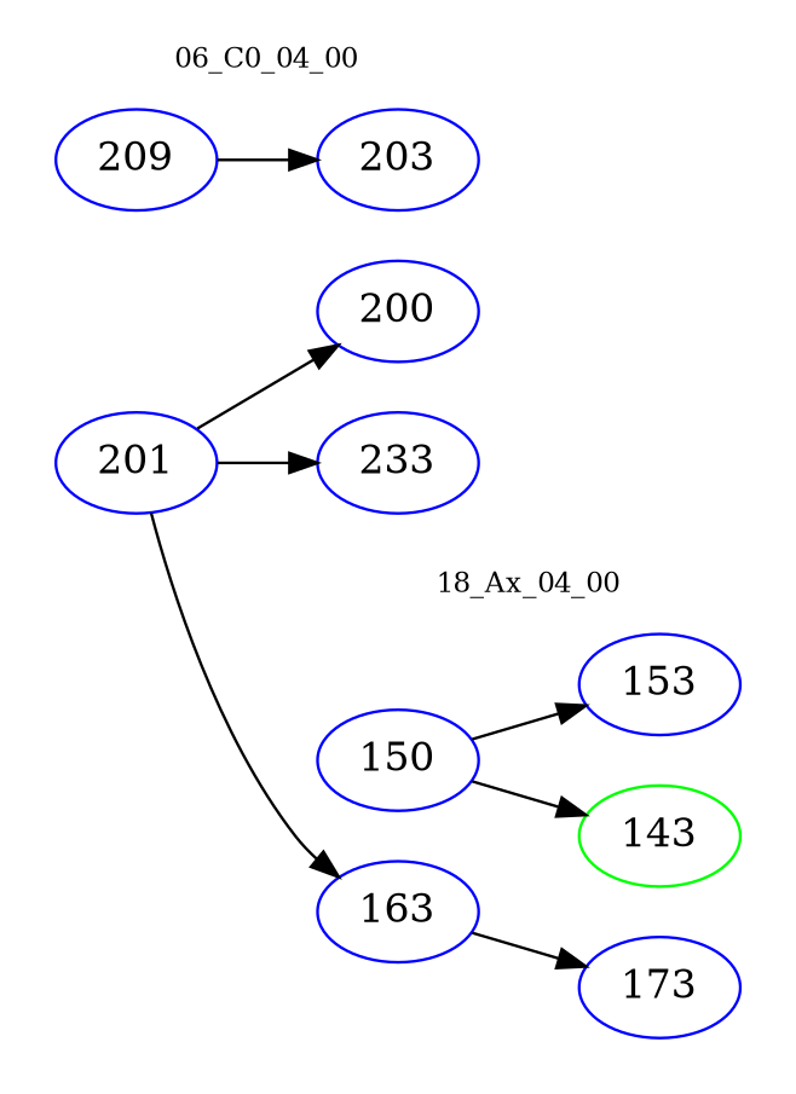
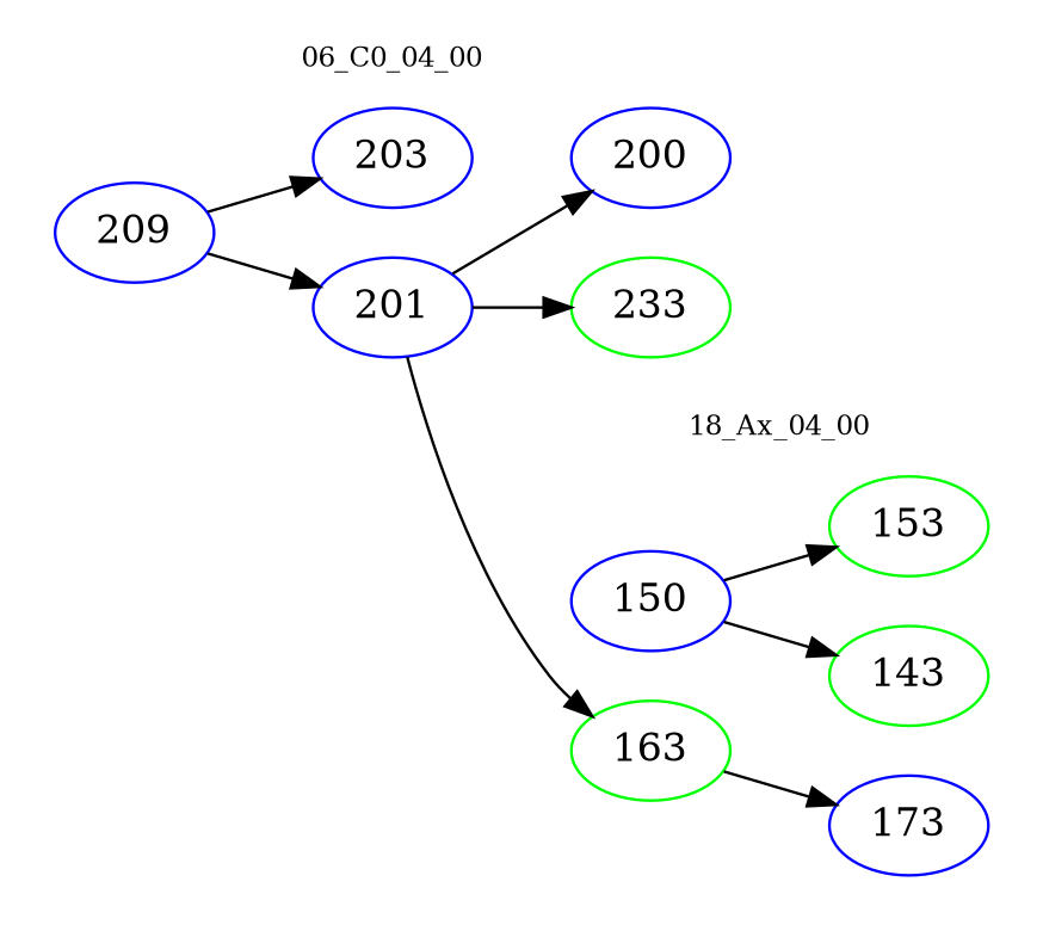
  digraph {
    rankdir=LR
    node [color=blue]
    edge [color=black]
    n1 [label=150]
    n2 [color=green label=143]
-   n3 [label=153]
-   n4 [label=163]
+   n3 [color=green label=153]
+   n4 [color=green label=163]
    n5 [label=173]
    n6 [label=209]
    n7 [label=201]
-   n8 [label=233]
+   n8 [color=green label=233]
    n9 [label=203]
    n10 [label=200]
    subgraph cluster_1 {
      color=white
      fontsize=10
      label="18_Ax_04_00"
      n1
      n2
      n3
      n4
      n5
    }
    subgraph cluster_2 {
      color=white
      fontsize=10
      label="06_C0_04_00"
      n6
      n7
      n8
      n9
      n10
    }
    n1 -> n2
    n1 -> n3
    n4 -> n5
+   n6 -> n7
    n6 -> n9
    n7 -> n4
    n7 -> n8
    n7 -> n10
  }
